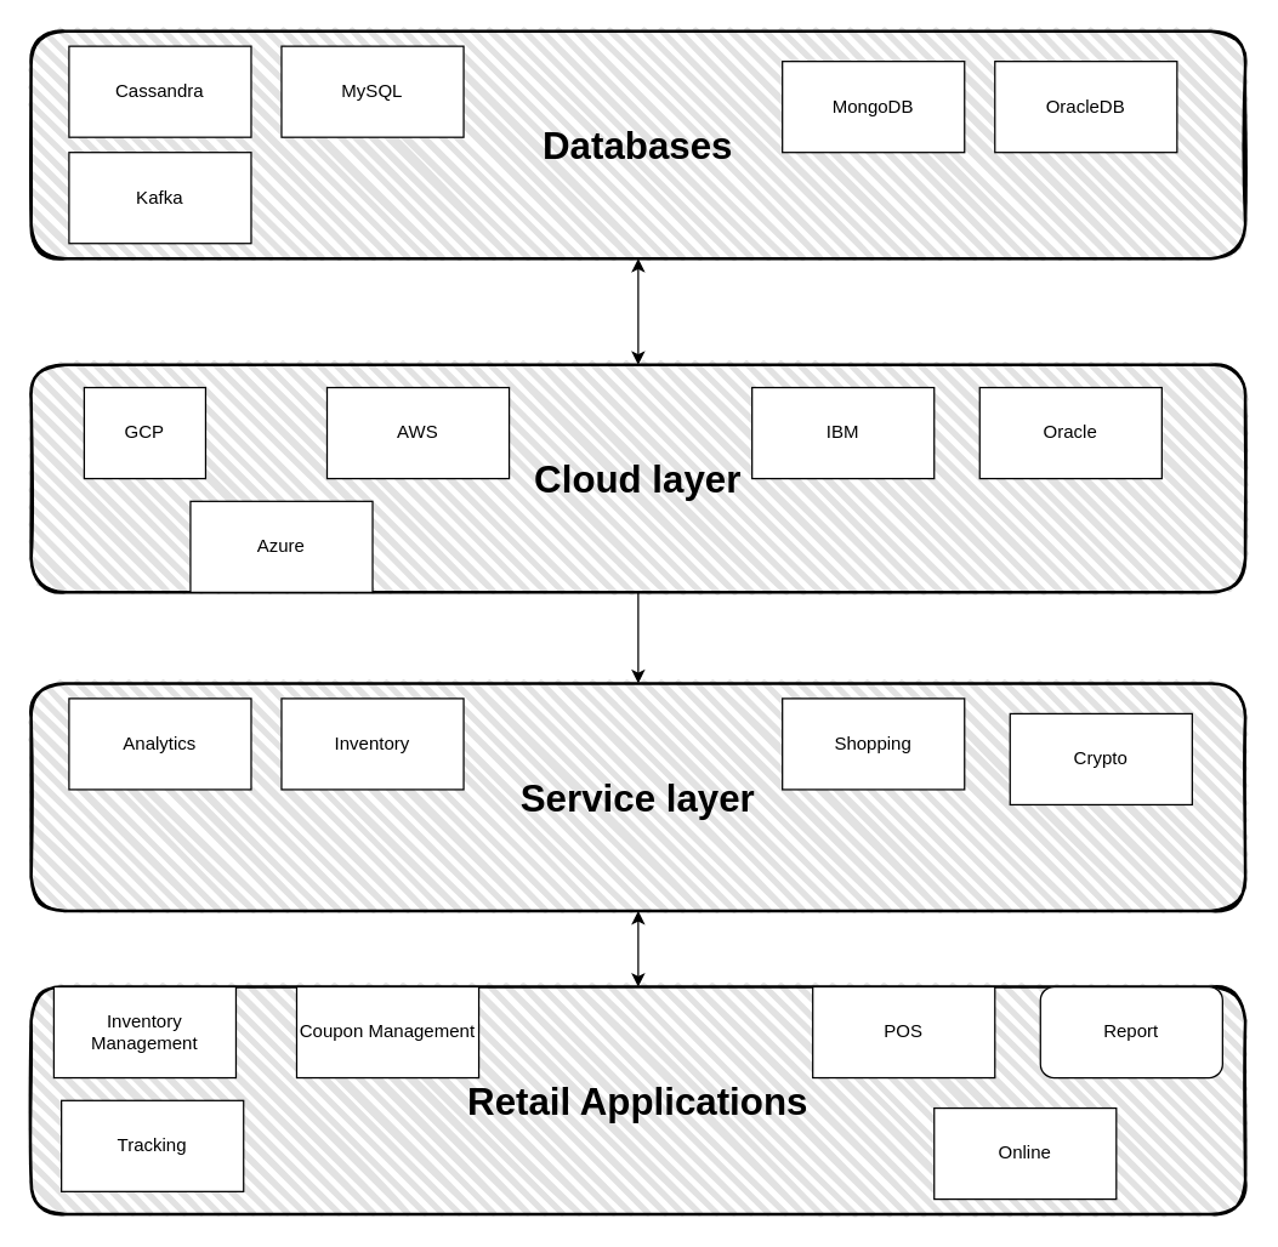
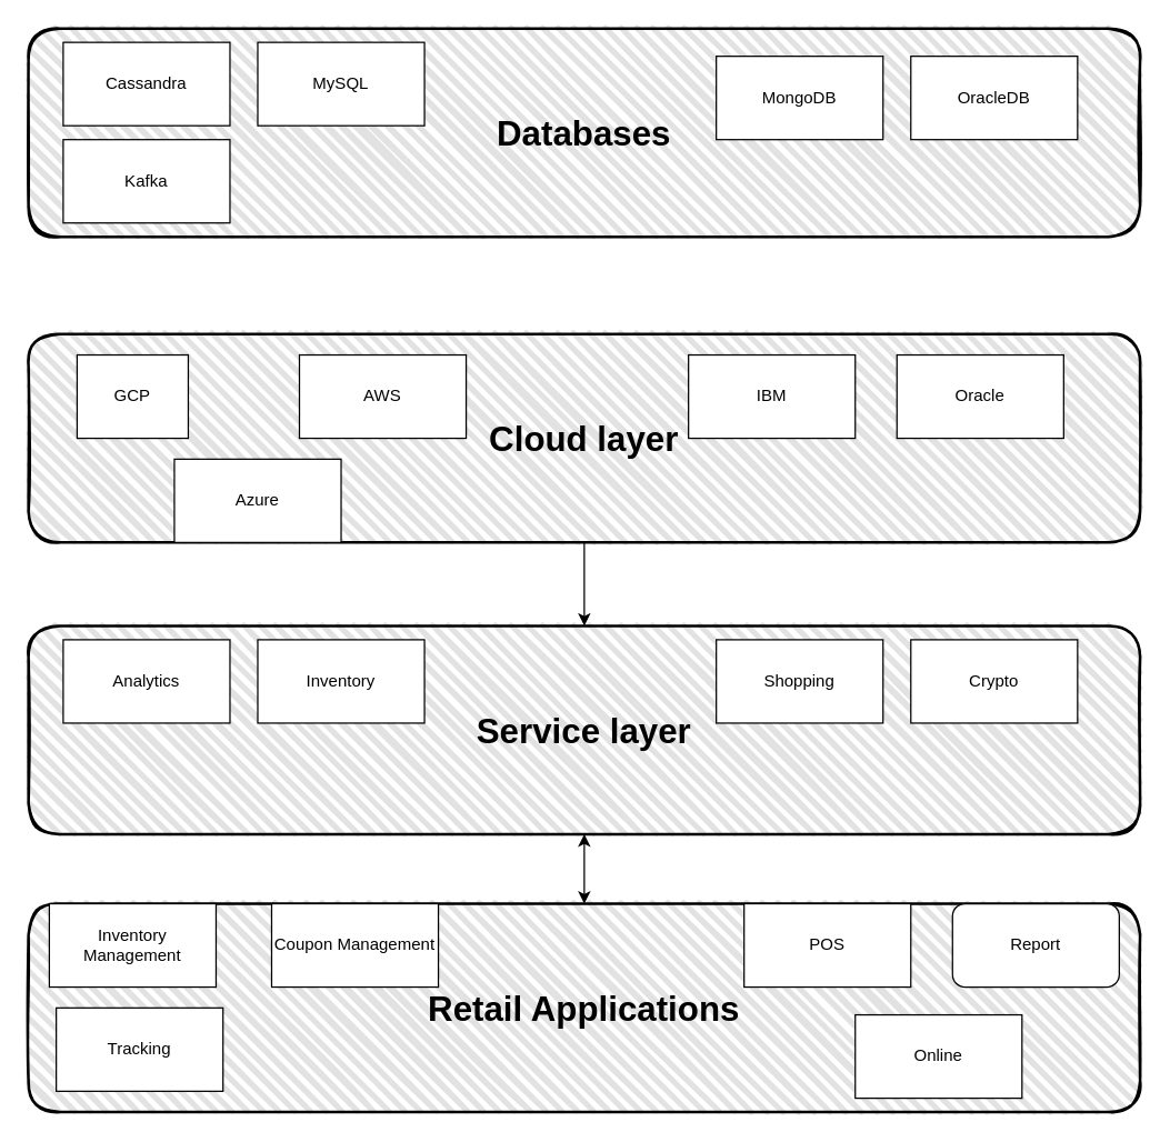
  <mxCell id="0" />
  <mxCell id="1" parent="0" />
  <mxCell id="2" style="edgeStyle=orthogonalEdgeStyle;rounded=0;orthogonalLoop=1;jettySize=auto;html=1;fontSize=25;startArrow=classic;startFill=1;" parent="1" source="3" target="10" edge="1"><mxGeometry relative="1" as="geometry" /></mxCell>
  <mxCell id="3" value="&lt;b&gt;&lt;font style=&quot;font-size: 25px&quot;&gt;Retail Applications&lt;/font&gt;&lt;/b&gt;" style="rounded=1;whiteSpace=wrap;html=1;strokeWidth=2;fillWeight=4;hachureGap=8;hachureAngle=45;fillColor=#E2E2E2;sketch=1;" parent="1" vertex="1"><mxGeometry x="20" y="650" width="800" height="150" as="geometry" /></mxCell>
  <mxCell id="4" value="Inventory Management" style="rounded=0;whiteSpace=wrap;html=1;" parent="1" vertex="1"><mxGeometry x="35" y="650" width="120" height="60" as="geometry" /></mxCell>
  <mxCell id="5" value="Coupon Management" style="rounded=0;whiteSpace=wrap;html=1;" parent="1" vertex="1"><mxGeometry x="195" y="650" width="120" height="60" as="geometry" /></mxCell>
  <mxCell id="6" value="Tracking" style="rounded=0;whiteSpace=wrap;html=1;" parent="1" vertex="1"><mxGeometry x="40" y="725" width="120" height="60" as="geometry" /></mxCell>
  <mxCell id="7" value="POS" style="rounded=0;whiteSpace=wrap;html=1;" parent="1" vertex="1"><mxGeometry x="535" y="650" width="120" height="60" as="geometry" /></mxCell>
  <mxCell id="8" value="Report" style="whiteSpace=wrap;html=1;rounded=1;" parent="1" vertex="1"><mxGeometry x="685" y="650" width="120" height="60" as="geometry" /></mxCell>
  <mxCell id="9" style="edgeStyle=orthogonalEdgeStyle;rounded=0;orthogonalLoop=1;jettySize=auto;html=1;fontSize=25;startArrow=classic;startFill=1;endArrow=none;" parent="1" source="10" target="16" edge="1"><mxGeometry relative="1" as="geometry" /></mxCell>
  <mxCell id="10" value="&lt;b&gt;&lt;font style=&quot;font-size: 25px&quot;&gt;Service layer&lt;/font&gt;&lt;/b&gt;" style="rounded=1;whiteSpace=wrap;html=1;strokeWidth=2;fillWeight=4;hachureGap=8;hachureAngle=45;fillColor=#E2E2E2;sketch=1;" parent="1" vertex="1"><mxGeometry x="20" y="450" width="800" height="150" as="geometry" /></mxCell>
  <mxCell id="11" value="Analytics" style="rounded=0;whiteSpace=wrap;html=1;" parent="1" vertex="1"><mxGeometry x="45" y="460" width="120" height="60" as="geometry" /></mxCell>
  <mxCell id="12" value="Inventory" style="rounded=0;whiteSpace=wrap;html=1;" parent="1" vertex="1"><mxGeometry x="185" y="460" width="120" height="60" as="geometry" /></mxCell>
  <mxCell id="13" value="Shopping" style="rounded=0;whiteSpace=wrap;html=1;" parent="1" vertex="1"><mxGeometry x="515" y="460" width="120" height="60" as="geometry" /></mxCell>
  <mxCell id="14" value="Online" style="rounded=0;whiteSpace=wrap;html=1;" parent="1" vertex="1"><mxGeometry x="615" y="730" width="120" height="60" as="geometry" /></mxCell>
- <mxCell id="15" value="Crypto" style="rounded=0;whiteSpace=wrap;html=1;" parent="1" vertex="1"><mxGeometry x="665" y="470" width="120" height="60" as="geometry" /></mxCell>
+ <mxCell id="15" value="Crypto" style="rounded=0;whiteSpace=wrap;html=1;" parent="1" vertex="1"><mxGeometry x="655" y="460" width="120" height="60" as="geometry" /></mxCell>
  <mxCell id="16" value="&lt;b&gt;&lt;font style=&quot;font-size: 25px&quot;&gt;Cloud layer&lt;/font&gt;&lt;/b&gt;" style="rounded=1;whiteSpace=wrap;html=1;strokeWidth=2;fillWeight=4;hachureGap=8;hachureAngle=45;fillColor=#E2E2E2;sketch=1;" parent="1" vertex="1"><mxGeometry x="20" y="240" width="800" height="150" as="geometry" /></mxCell>
  <mxCell id="17" value="GCP" style="rounded=0;whiteSpace=wrap;html=1;" parent="1" vertex="1"><mxGeometry x="55" y="255" width="80" height="60" as="geometry" /></mxCell>
  <mxCell id="18" value="AWS" style="rounded=0;whiteSpace=wrap;html=1;" parent="1" vertex="1"><mxGeometry x="215" y="255" width="120" height="60" as="geometry" /></mxCell>
  <mxCell id="19" value="Azure" style="rounded=0;whiteSpace=wrap;html=1;" parent="1" vertex="1"><mxGeometry x="125" y="330" width="120" height="60" as="geometry" /></mxCell>
  <mxCell id="20" value="IBM" style="rounded=0;whiteSpace=wrap;html=1;" parent="1" vertex="1"><mxGeometry x="495" y="255" width="120" height="60" as="geometry" /></mxCell>
  <mxCell id="21" value="Oracle" style="rounded=0;whiteSpace=wrap;html=1;" parent="1" vertex="1"><mxGeometry x="645" y="255" width="120" height="60" as="geometry" /></mxCell>
- <mxCell id="22" style="edgeStyle=orthogonalEdgeStyle;rounded=0;orthogonalLoop=1;jettySize=auto;html=1;fontSize=25;startArrow=classic;startFill=1;" parent="1" source="23" target="16" edge="1"><mxGeometry relative="1" as="geometry" /></mxCell>
  <mxCell id="23" value="&lt;b&gt;&lt;font style=&quot;font-size: 25px&quot;&gt;Databases&lt;/font&gt;&lt;/b&gt;" style="rounded=1;whiteSpace=wrap;html=1;strokeWidth=2;fillWeight=4;hachureGap=8;hachureAngle=45;fillColor=#E2E2E2;sketch=1;" parent="1" vertex="1"><mxGeometry x="20" y="20" width="800" height="150" as="geometry" /></mxCell>
  <mxCell id="24" value="Cassandra" style="rounded=0;whiteSpace=wrap;html=1;" parent="1" vertex="1"><mxGeometry x="45" y="30" width="120" height="60" as="geometry" /></mxCell>
  <mxCell id="25" value="Kafka" style="rounded=0;whiteSpace=wrap;html=1;" parent="1" vertex="1"><mxGeometry x="45" y="100" width="120" height="60" as="geometry" /></mxCell>
  <mxCell id="26" value="MySQL" style="rounded=0;whiteSpace=wrap;html=1;" parent="1" vertex="1"><mxGeometry x="185" y="30" width="120" height="60" as="geometry" /></mxCell>
  <mxCell id="27" value="MongoDB" style="rounded=0;whiteSpace=wrap;html=1;" parent="1" vertex="1"><mxGeometry x="515" y="40" width="120" height="60" as="geometry" /></mxCell>
  <mxCell id="28" value="OracleDB" style="rounded=0;whiteSpace=wrap;html=1;" parent="1" vertex="1"><mxGeometry x="655" y="40" width="120" height="60" as="geometry" /></mxCell>
